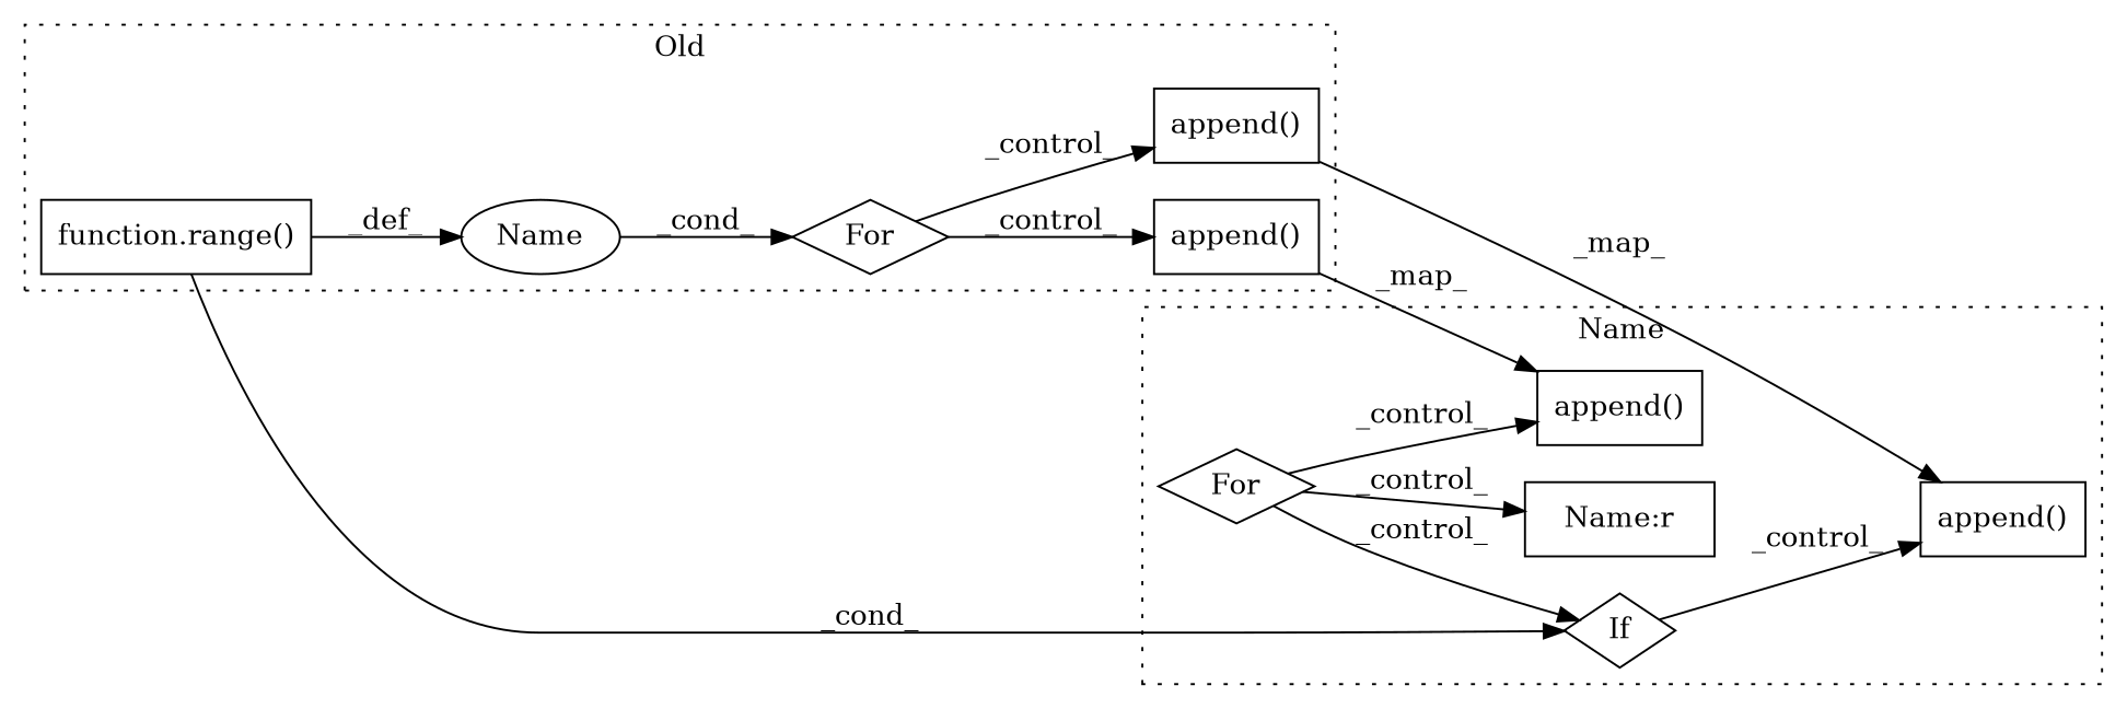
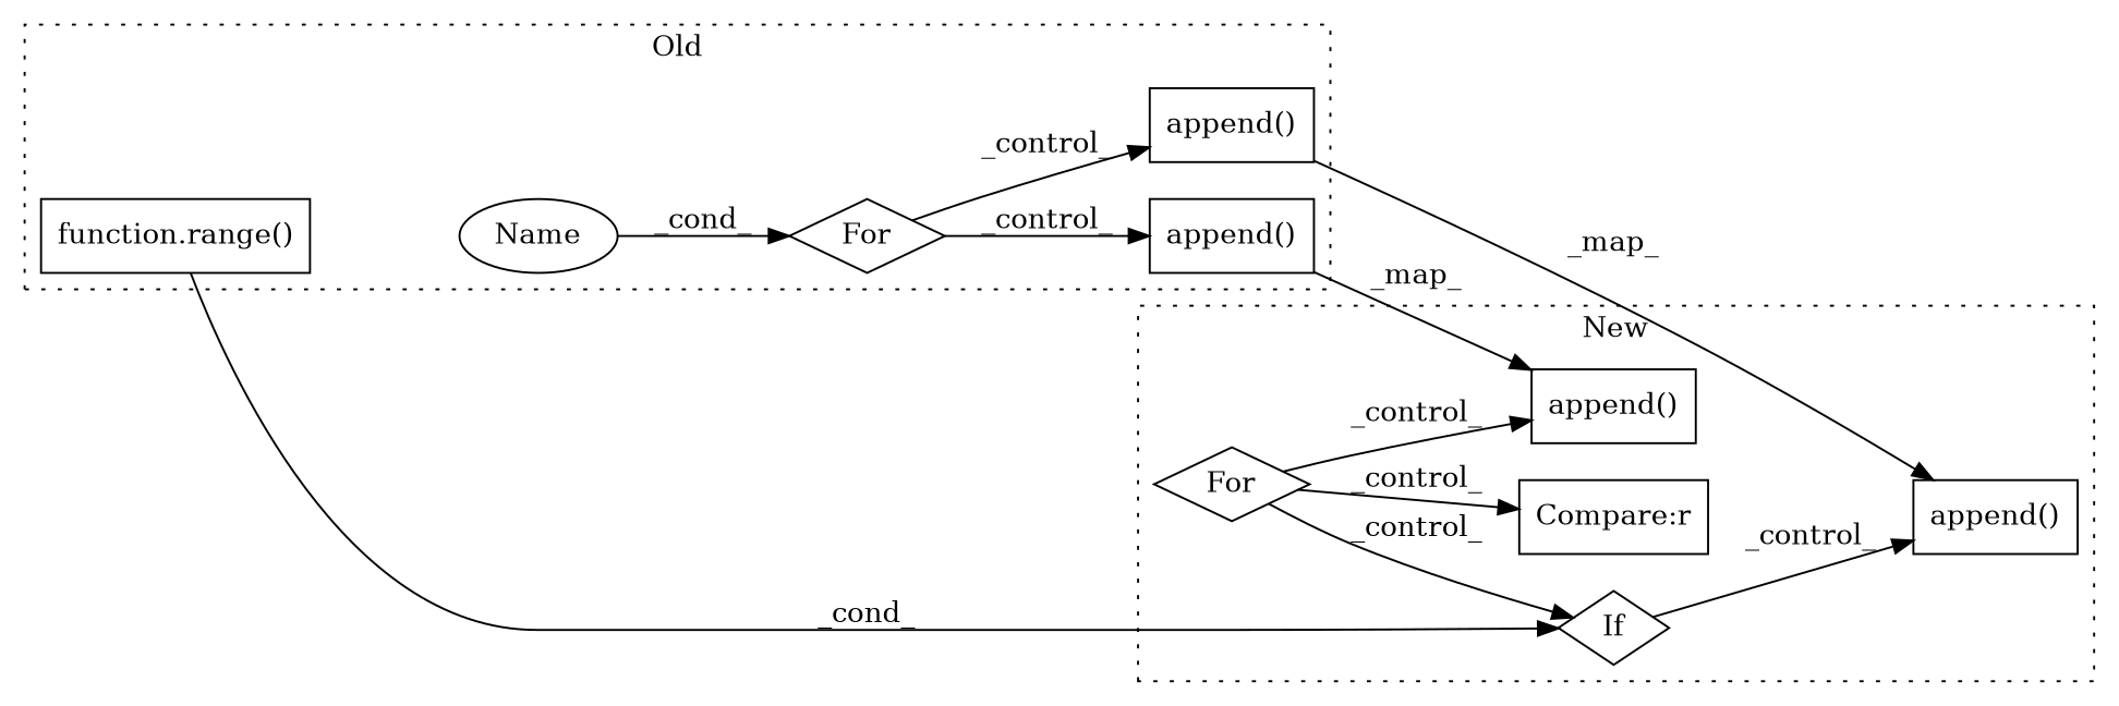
  digraph {
    rankdir=LR
    node [a=75 l="22,1" shape=box]
    n1 [l="6,1" label="function.range()" s="2095,2129"]
    n2 [a=107 l="4,14" label=For s="2086,2130" shape=diamond]
    n3 [a=87 l=1 label=Name s=2090 shape=ellipse]
    n4 [label="append()" s="2213,2244"]
    n5 [label="append()" s="2144,2199"]
    n6 [a=96 l="0,18" label=If s="2883,2898" shape=diamond]
-   n7 [a=40 l=15 label="Name:r" s=2883]
+   n7 [a=40 l=15 label="Compare:r" s=2883]
    n8 [label="append()" s="2987,3018"]
    n9 [a=107 l="4,14" label=For s="2663,2707" shape=diamond]
    n10 [label="append()" s="2759,2816"]
    subgraph cluster_1 {
      label=Old
      style=dotted
      n1
      n2
      n3
      n4
      n5
    }
    subgraph cluster_2 {
-     label=Name
+     label=New
      style=dotted
      n6
      n7
      n8
      n9
      n10
    }
-   n1 -> n3 [label=_def_]
    n1 -> n6 [label=_cond_]
    n2 -> n4 [label=_control_]
    n2 -> n5 [label=_control_]
    n3 -> n2 [label=_cond_]
    n4 -> n8 [label=_map_]
    n5 -> n10 [label=_map_]
    n6 -> n8 [label=_control_]
    n9 -> n6 [label=_control_]
    n9 -> n7 [label=_control_]
    n9 -> n10 [label=_control_]
  }
